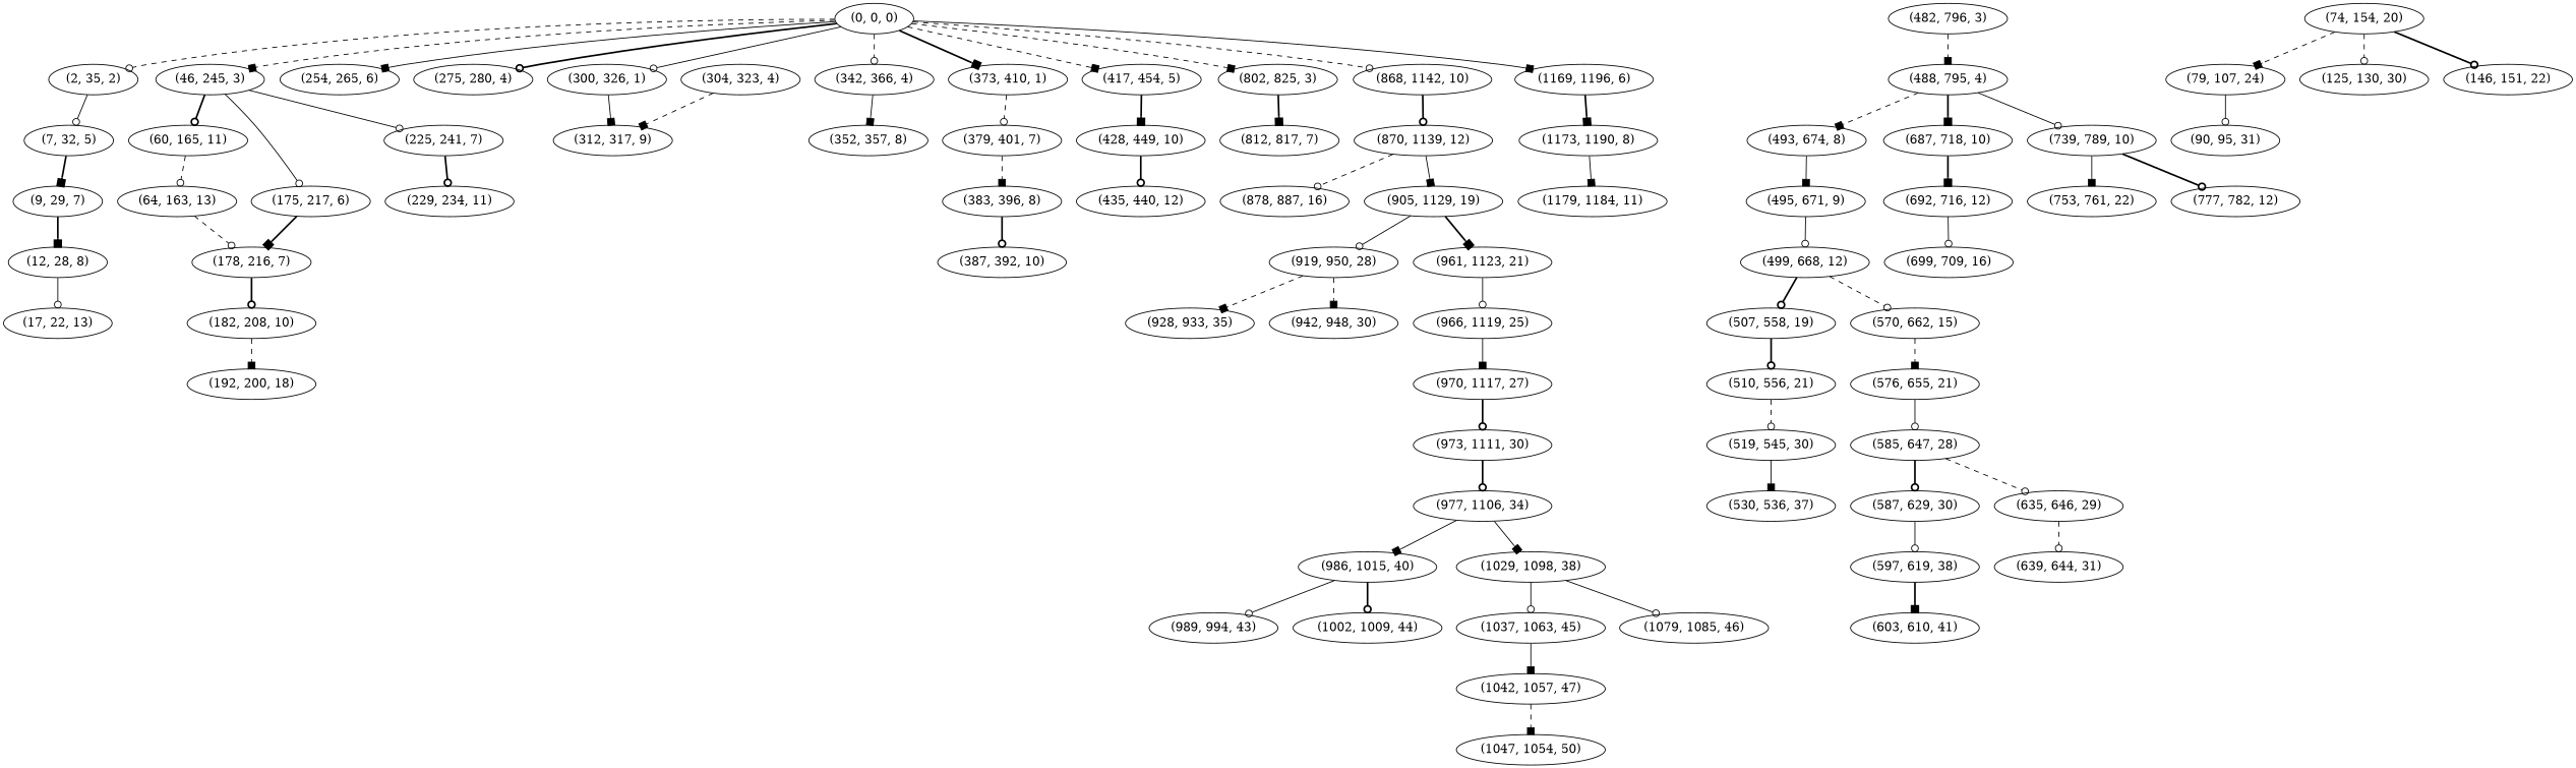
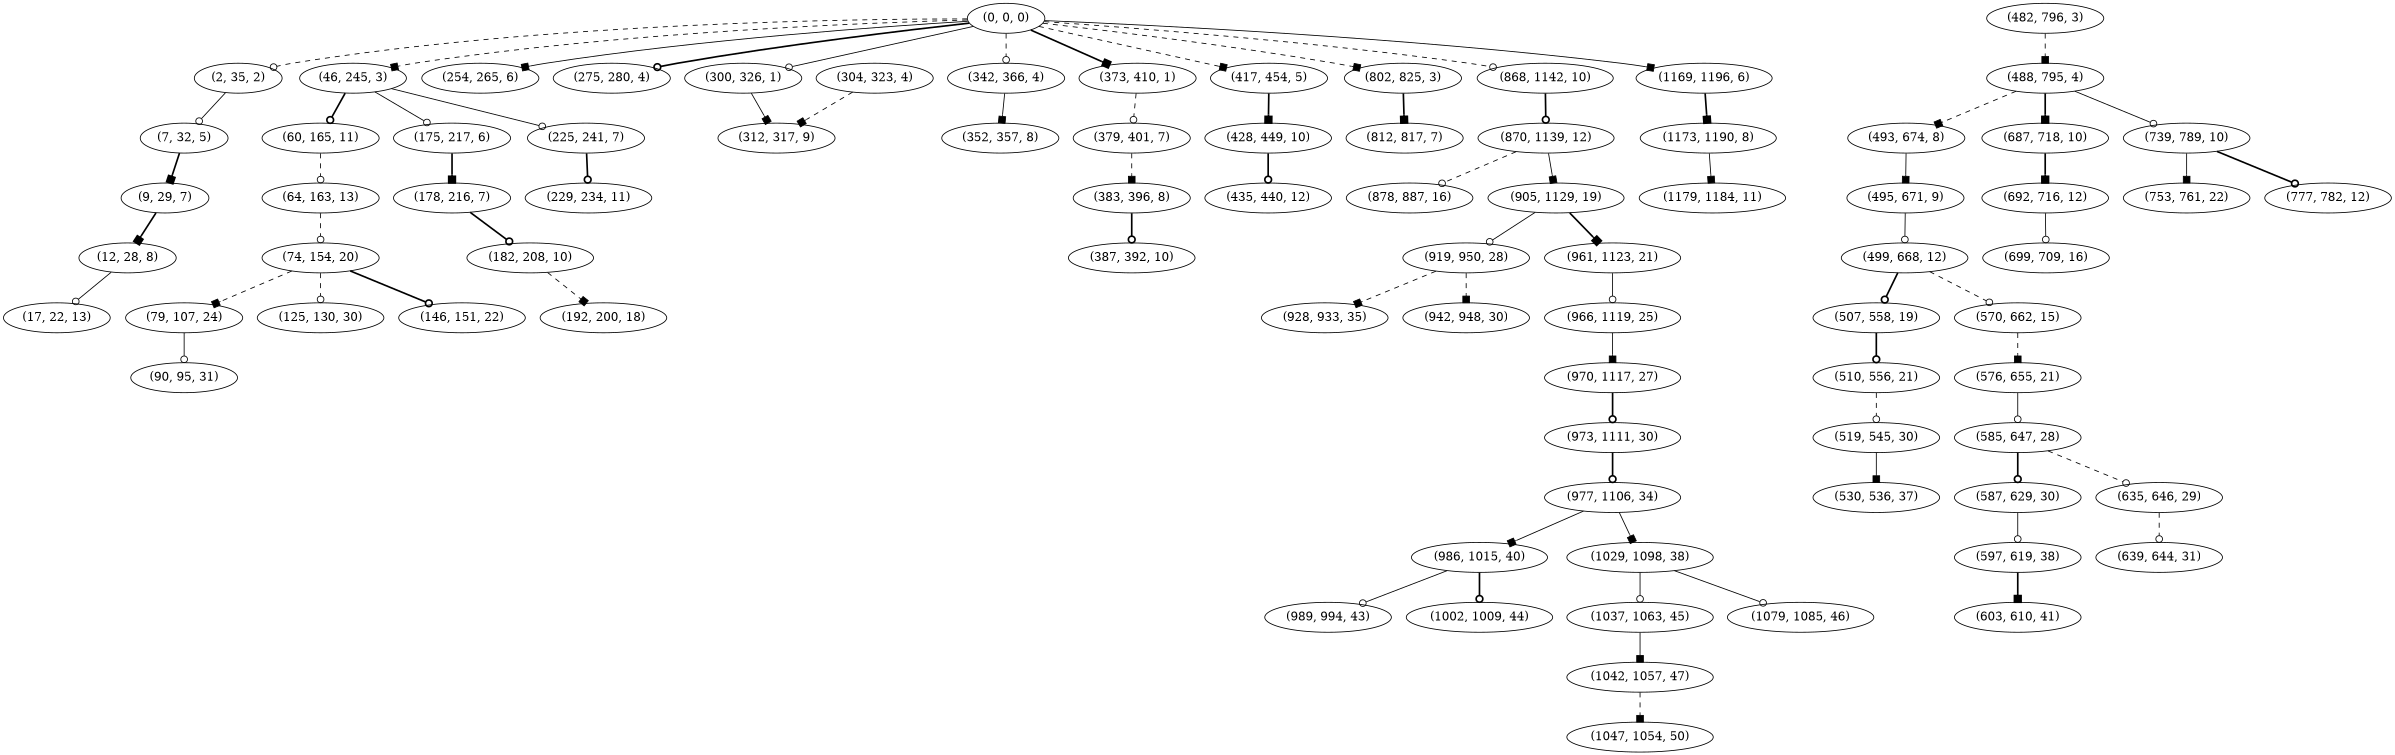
  digraph {
    edge [arrowhead=odot style=solid]
    "(0, 0, 0)"
    "(2, 35, 2)"
    "(46, 245, 3)"
    "(254, 265, 6)"
    "(275, 280, 4)"
    "(300, 326, 1)"
    "(342, 366, 4)"
    "(373, 410, 1)"
    "(417, 454, 5)"
    "(802, 825, 3)"
    "(868, 1142, 10)"
    "(1169, 1196, 6)"
    "(7, 32, 5)"
    "(60, 165, 11)"
    "(175, 217, 6)"
    "(225, 241, 7)"
    "(312, 317, 9)"
    "(352, 357, 8)"
    "(379, 401, 7)"
    "(428, 449, 10)"
    "(482, 796, 3)"
    "(488, 795, 4)"
    "(812, 817, 7)"
    "(870, 1139, 12)"
    "(1173, 1190, 8)"
    "(9, 29, 7)"
    "(12, 28, 8)"
    "(17, 22, 13)"
    "(64, 163, 13)"
    "(178, 216, 7)"
    "(229, 234, 11)"
    "(74, 154, 20)"
    "(79, 107, 24)"
    "(125, 130, 30)"
    "(146, 151, 22)"
    "(90, 95, 31)"
    "(182, 208, 10)"
    "(192, 200, 18)"
    "(304, 323, 4)"
    "(383, 396, 8)"
    "(387, 392, 10)"
    "(435, 440, 12)"
    "(493, 674, 8)"
    "(687, 718, 10)"
    "(739, 789, 10)"
    "(495, 671, 9)"
    "(692, 716, 12)"
    "(753, 761, 22)"
    "(777, 782, 12)"
    "(499, 668, 12)"
    "(507, 558, 19)"
    "(570, 662, 15)"
    "(510, 556, 21)"
    "(576, 655, 21)"
    "(519, 545, 30)"
    "(530, 536, 37)"
    "(585, 647, 28)"
    "(587, 629, 30)"
    "(635, 646, 29)"
    "(597, 619, 38)"
    "(639, 644, 31)"
    "(603, 610, 41)"
    "(699, 709, 16)"
    "(878, 887, 16)"
    "(905, 1129, 19)"
    "(919, 950, 28)"
    "(961, 1123, 21)"
    "(928, 933, 35)"
    "(942, 948, 30)"
    "(966, 1119, 25)"
    "(970, 1117, 27)"
    "(973, 1111, 30)"
    "(977, 1106, 34)"
    "(986, 1015, 40)"
    "(1029, 1098, 38)"
    "(989, 994, 43)"
    "(1002, 1009, 44)"
    "(1037, 1063, 45)"
    "(1079, 1085, 46)"
    "(1042, 1057, 47)"
    "(1047, 1054, 50)"
    "(1179, 1184, 11)"
    "(0, 0, 0)" -> "(2, 35, 2)" [style=dashed]
    "(0, 0, 0)" -> "(46, 245, 3)" [arrowhead=box style=dashed]
    "(0, 0, 0)" -> "(254, 265, 6)" [arrowhead=box]
    "(0, 0, 0)" -> "(275, 280, 4)" [style=bold]
    "(0, 0, 0)" -> "(300, 326, 1)"
    "(0, 0, 0)" -> "(342, 366, 4)" [style=dashed]
    "(0, 0, 0)" -> "(373, 410, 1)" [arrowhead=box style=bold]
    "(0, 0, 0)" -> "(417, 454, 5)" [arrowhead=box style=dashed]
    "(0, 0, 0)" -> "(802, 825, 3)" [arrowhead=box style=dashed]
    "(0, 0, 0)" -> "(868, 1142, 10)" [style=dashed]
    "(0, 0, 0)" -> "(1169, 1196, 6)" [arrowhead=box]
    "(2, 35, 2)" -> "(7, 32, 5)"
    "(46, 245, 3)" -> "(60, 165, 11)" [style=bold]
    "(46, 245, 3)" -> "(175, 217, 6)"
    "(46, 245, 3)" -> "(225, 241, 7)"
    "(300, 326, 1)" -> "(312, 317, 9)" [arrowhead=box]
    "(342, 366, 4)" -> "(352, 357, 8)" [arrowhead=box]
    "(373, 410, 1)" -> "(379, 401, 7)" [style=dashed]
    "(417, 454, 5)" -> "(428, 449, 10)" [arrowhead=box style=bold]
    "(802, 825, 3)" -> "(812, 817, 7)" [arrowhead=box style=bold]
    "(868, 1142, 10)" -> "(870, 1139, 12)" [style=bold]
    "(1169, 1196, 6)" -> "(1173, 1190, 8)" [arrowhead=box style=bold]
    "(7, 32, 5)" -> "(9, 29, 7)" [arrowhead=box style=bold]
    "(60, 165, 11)" -> "(64, 163, 13)" [style=dashed]
    "(175, 217, 6)" -> "(178, 216, 7)" [arrowhead=box style=bold]
    "(225, 241, 7)" -> "(229, 234, 11)" [style=bold]
    "(379, 401, 7)" -> "(383, 396, 8)" [arrowhead=box style=dashed]
    "(428, 449, 10)" -> "(435, 440, 12)" [style=bold]
    "(482, 796, 3)" -> "(488, 795, 4)" [arrowhead=box style=dashed]
    "(488, 795, 4)" -> "(493, 674, 8)" [arrowhead=box style=dashed]
    "(488, 795, 4)" -> "(687, 718, 10)" [arrowhead=box style=bold]
    "(488, 795, 4)" -> "(739, 789, 10)"
    "(870, 1139, 12)" -> "(878, 887, 16)" [style=dashed]
    "(870, 1139, 12)" -> "(905, 1129, 19)" [arrowhead=box]
    "(1173, 1190, 8)" -> "(1179, 1184, 11)" [arrowhead=box]
    "(9, 29, 7)" -> "(12, 28, 8)" [arrowhead=box style=bold]
    "(12, 28, 8)" -> "(17, 22, 13)"
-   "(64, 163, 13)" -> "(178, 216, 7)" [style=dashed]
+   "(64, 163, 13)" -> "(74, 154, 20)" [style=dashed]
    "(178, 216, 7)" -> "(182, 208, 10)" [style=bold]
    "(74, 154, 20)" -> "(79, 107, 24)" [arrowhead=box style=dashed]
    "(74, 154, 20)" -> "(125, 130, 30)" [style=dashed]
    "(74, 154, 20)" -> "(146, 151, 22)" [style=bold]
    "(79, 107, 24)" -> "(90, 95, 31)"
    "(182, 208, 10)" -> "(192, 200, 18)" [arrowhead=box style=dashed]
    "(304, 323, 4)" -> "(312, 317, 9)" [arrowhead=box style=dashed]
    "(383, 396, 8)" -> "(387, 392, 10)" [style=bold]
    "(493, 674, 8)" -> "(495, 671, 9)" [arrowhead=box]
    "(687, 718, 10)" -> "(692, 716, 12)" [arrowhead=box style=bold]
    "(739, 789, 10)" -> "(753, 761, 22)" [arrowhead=box]
    "(739, 789, 10)" -> "(777, 782, 12)" [style=bold]
    "(495, 671, 9)" -> "(499, 668, 12)"
    "(692, 716, 12)" -> "(699, 709, 16)"
    "(499, 668, 12)" -> "(507, 558, 19)" [style=bold]
    "(499, 668, 12)" -> "(570, 662, 15)" [style=dashed]
    "(507, 558, 19)" -> "(510, 556, 21)" [style=bold]
    "(570, 662, 15)" -> "(576, 655, 21)" [arrowhead=box style=dashed]
    "(510, 556, 21)" -> "(519, 545, 30)" [style=dashed]
    "(576, 655, 21)" -> "(585, 647, 28)"
    "(519, 545, 30)" -> "(530, 536, 37)" [arrowhead=box]
    "(585, 647, 28)" -> "(587, 629, 30)" [style=bold]
    "(585, 647, 28)" -> "(635, 646, 29)" [style=dashed]
    "(587, 629, 30)" -> "(597, 619, 38)"
    "(635, 646, 29)" -> "(639, 644, 31)" [style=dashed]
    "(597, 619, 38)" -> "(603, 610, 41)" [arrowhead=box style=bold]
    "(905, 1129, 19)" -> "(919, 950, 28)"
    "(905, 1129, 19)" -> "(961, 1123, 21)" [arrowhead=box style=bold]
    "(919, 950, 28)" -> "(928, 933, 35)" [arrowhead=box style=dashed]
    "(919, 950, 28)" -> "(942, 948, 30)" [arrowhead=box style=dashed]
    "(961, 1123, 21)" -> "(966, 1119, 25)"
    "(966, 1119, 25)" -> "(970, 1117, 27)" [arrowhead=box]
    "(970, 1117, 27)" -> "(973, 1111, 30)" [style=bold]
    "(973, 1111, 30)" -> "(977, 1106, 34)" [style=bold]
    "(977, 1106, 34)" -> "(986, 1015, 40)" [arrowhead=box]
    "(977, 1106, 34)" -> "(1029, 1098, 38)" [arrowhead=box]
    "(986, 1015, 40)" -> "(989, 994, 43)"
    "(986, 1015, 40)" -> "(1002, 1009, 44)" [style=bold]
    "(1029, 1098, 38)" -> "(1037, 1063, 45)"
    "(1029, 1098, 38)" -> "(1079, 1085, 46)"
    "(1037, 1063, 45)" -> "(1042, 1057, 47)" [arrowhead=box]
    "(1042, 1057, 47)" -> "(1047, 1054, 50)" [arrowhead=box style=dashed]
  }
